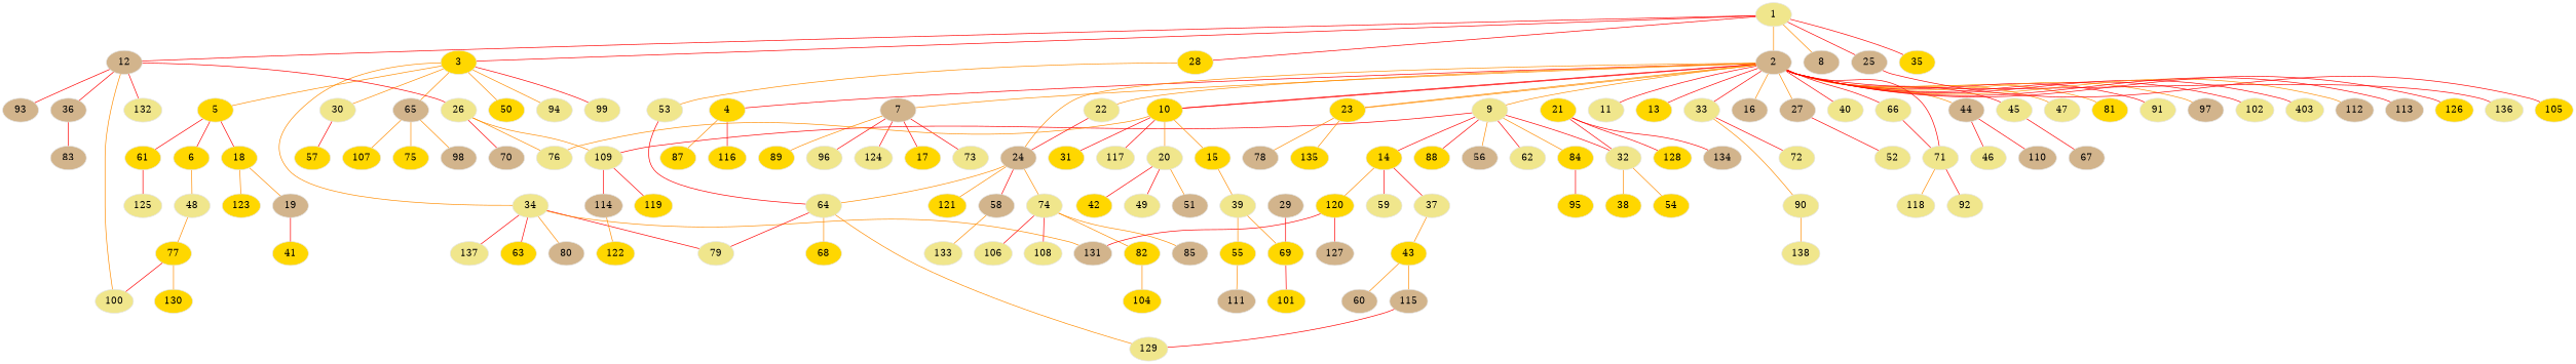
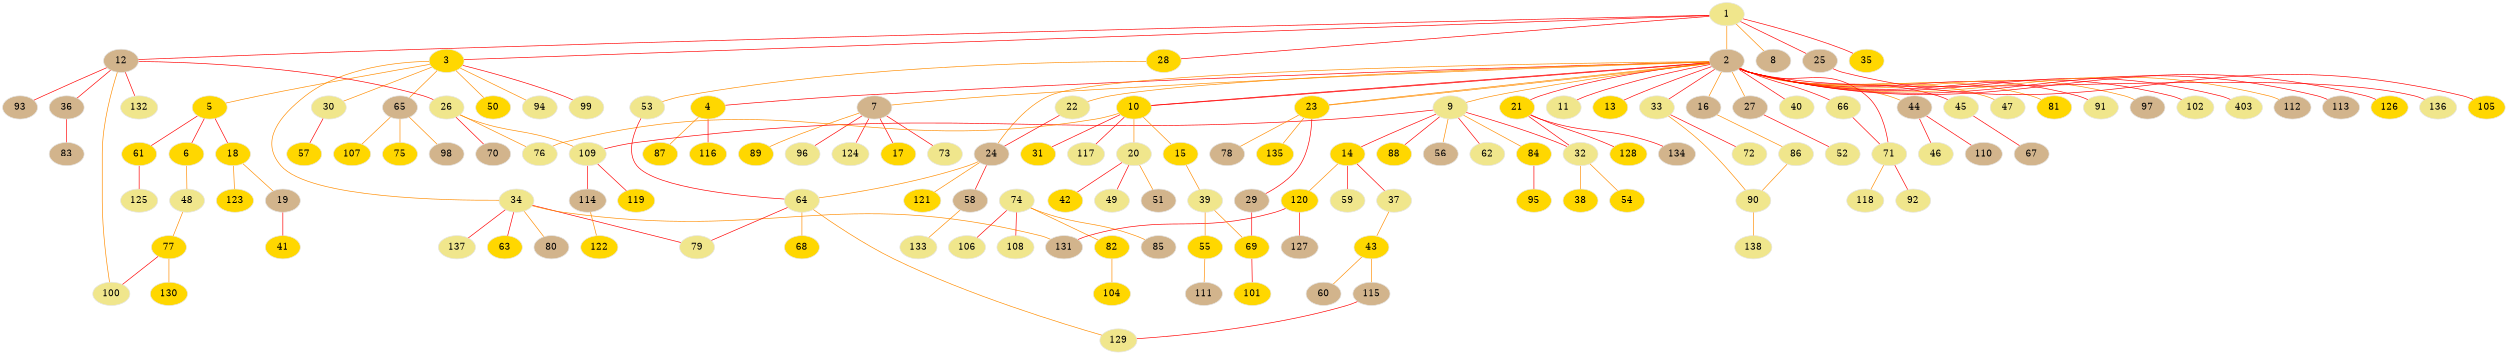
  graph {
    node [color=gray90 fillcolor=khaki style=filled]
    edge [color=red]
    2 [fillcolor=tan]
    1
    3 [fillcolor=gold]
    8 [fillcolor=tan]
    12 [fillcolor=tan]
    25 [fillcolor=tan]
    28 [fillcolor=gold]
    35 [fillcolor=gold]
    4 [fillcolor=gold]
    7 [fillcolor=tan]
    9
    10 [fillcolor=gold]
    11
    13 [fillcolor=gold]
    16 [fillcolor=tan]
    21 [fillcolor=gold]
    22
    23 [fillcolor=gold]
    24 [fillcolor=tan]
    27 [fillcolor=tan]
    33
    40
    44 [fillcolor=tan]
    45
    47
    66
    71
    81 [fillcolor=gold]
    91
    97 [fillcolor=tan]
    102
    n32 [label=403]
    112 [fillcolor=tan]
    113 [fillcolor=tan]
    126 [fillcolor=gold]
    136
    5 [fillcolor=gold]
    30
    34
    50 [fillcolor=gold]
    65 [fillcolor=tan]
    94
    99
    26
    36 [fillcolor=tan]
    93 [fillcolor=tan]
    100
    132
    105 [fillcolor=gold]
    53
    87 [fillcolor=gold]
    116 [fillcolor=gold]
    17 [fillcolor=gold]
    73
    89 [fillcolor=gold]
    96
    124
    14 [fillcolor=gold]
    32
    56 [fillcolor=tan]
    62
    84 [fillcolor=gold]
    88 [fillcolor=gold]
    109
    15 [fillcolor=gold]
    20
    31 [fillcolor=gold]
    76
    117
+   86
    128 [fillcolor=gold]
    134 [fillcolor=tan]
    29 [fillcolor=tan]
    78 [fillcolor=tan]
    135 [fillcolor=gold]
    58 [fillcolor=tan]
    64
    74
    121 [fillcolor=gold]
    52
    72
    90
    46
    110 [fillcolor=tan]
    67 [fillcolor=tan]
    92
    118
    6 [fillcolor=gold]
    18 [fillcolor=gold]
    61 [fillcolor=gold]
    57 [fillcolor=gold]
    63 [fillcolor=gold]
    79
    80 [fillcolor=tan]
    131 [fillcolor=tan]
    137
    75 [fillcolor=gold]
    98 [fillcolor=tan]
    107 [fillcolor=gold]
    48
    19 [fillcolor=tan]
    123 [fillcolor=gold]
    125
    77 [fillcolor=gold]
    37
    59
    120 [fillcolor=gold]
    38 [fillcolor=gold]
    54 [fillcolor=gold]
    95 [fillcolor=gold]
    114 [fillcolor=tan]
    119 [fillcolor=gold]
    39
    42 [fillcolor=gold]
    49
    51 [fillcolor=tan]
    70 [fillcolor=tan]
    83 [fillcolor=tan]
    43 [fillcolor=gold]
    127 [fillcolor=tan]
    69 [fillcolor=gold]
    55 [fillcolor=gold]
    41 [fillcolor=gold]
    133
    68 [fillcolor=gold]
    129
    82 [fillcolor=gold]
    85 [fillcolor=tan]
    106
    108
    101 [fillcolor=gold]
    138
    60 [fillcolor=tan]
    115 [fillcolor=tan]
    111 [fillcolor=tan]
    130 [fillcolor=gold]
    104 [fillcolor=gold]
    122 [fillcolor=gold]
    2 -- 4
    2 -- 7 [color=darkorange]
    2 -- 9 [color=darkorange]
    2 -- 10
    2 -- 10
    2 -- 11
    2 -- 13
    2 -- 16 [color=darkorange]
+   2 -- 21
    2 -- 22 [color=darkorange]
    2 -- 23 [color=darkorange]
    2 -- 23 [color=darkorange]
    2 -- 24 [color=darkorange]
    2 -- 27 [color=darkorange]
    2 -- 33
    2 -- 40
    2 -- 44 [color=darkorange]
    2 -- 45
    2 -- 47 [color=darkorange]
    2 -- 66
    2 -- 71
    2 -- 81 [color=darkorange]
    2 -- 91
    2 -- 97 [color=darkorange]
    2 -- 102
    2 -- n32
    2 -- 112 [color=darkorange]
    2 -- 113
    2 -- 126
    2 -- 136
    1 -- 2 [color=darkorange]
    1 -- 3
    1 -- 8 [color=darkorange]
    1 -- 12
    1 -- 25
    1 -- 28
    1 -- 35
    3 -- 5 [color=darkorange]
    3 -- 30 [color=darkorange]
    3 -- 34 [color=darkorange]
    3 -- 50 [color=darkorange]
    3 -- 65 [color=darkorange]
    3 -- 94 [color=darkorange]
    3 -- 99
    12 -- 26
    12 -- 36
    12 -- 93
    12 -- 100 [color=darkorange]
    12 -- 132
    25 -- 105
    28 -- 53 [color=darkorange]
    4 -- 87 [color=darkorange]
    4 -- 116
    7 -- 17
    7 -- 73
    7 -- 89 [color=darkorange]
    7 -- 96
    7 -- 124
    9 -- 14
    9 -- 32
    9 -- 56 [color=darkorange]
    9 -- 62
    9 -- 84 [color=darkorange]
    9 -- 88
    9 -- 109
    10 -- 15 [color=darkorange]
    10 -- 20 [color=darkorange]
    10 -- 31
    10 -- 76 [color=darkorange]
    10 -- 117
+   16 -- 86 [color=darkorange]
    21 -- 32
    21 -- 128
    21 -- 134
    22 -- 24
+   23 -- 29
    23 -- 78 [color=darkorange]
    23 -- 135 [color=darkorange]
    24 -- 58
    24 -- 64 [color=darkorange]
-   24 -- 74 [color=darkorange]
    24 -- 121 [color=darkorange]
    27 -- 52
    33 -- 72
    33 -- 90 [color=darkorange]
    44 -- 46
    44 -- 110
    45 -- 67
    66 -- 71
    71 -- 92
    71 -- 118 [color=darkorange]
    5 -- 6
    5 -- 18
    5 -- 61
    30 -- 57
    34 -- 63
    34 -- 79
    34 -- 80 [color=darkorange]
    34 -- 131 [color=darkorange]
    34 -- 137
    65 -- 75 [color=darkorange]
    65 -- 98 [color=darkorange]
    65 -- 107 [color=darkorange]
    26 -- 109 [color=darkorange]
    26 -- 76 [color=darkorange]
    26 -- 70
    36 -- 83
    53 -- 64
    14 -- 37
    14 -- 59
    14 -- 120 [color=darkorange]
    32 -- 38 [color=darkorange]
    32 -- 54 [color=darkorange]
    84 -- 95
    109 -- 114
    109 -- 119
    15 -- 39 [color=darkorange]
    20 -- 42
    20 -- 49
    20 -- 51 [color=darkorange]
+   86 -- 90 [color=darkorange]
    29 -- 69
    58 -- 133 [color=darkorange]
    64 -- 79
    64 -- 68 [color=darkorange]
    64 -- 129 [color=darkorange]
    74 -- 82 [color=darkorange]
    74 -- 85 [color=darkorange]
    74 -- 106
    74 -- 108
    90 -- 138 [color=darkorange]
    6 -- 48 [color=darkorange]
    18 -- 19 [color=darkorange]
    18 -- 123 [color=darkorange]
    61 -- 125
    48 -- 77 [color=darkorange]
    19 -- 41
    77 -- 100
    77 -- 130 [color=darkorange]
    37 -- 43 [color=darkorange]
    120 -- 131
    120 -- 127
    114 -- 122 [color=darkorange]
    39 -- 69 [color=darkorange]
    39 -- 55 [color=darkorange]
    43 -- 60 [color=darkorange]
    43 -- 115 [color=darkorange]
    69 -- 101
    55 -- 111 [color=darkorange]
    82 -- 104 [color=darkorange]
    115 -- 129
  }
